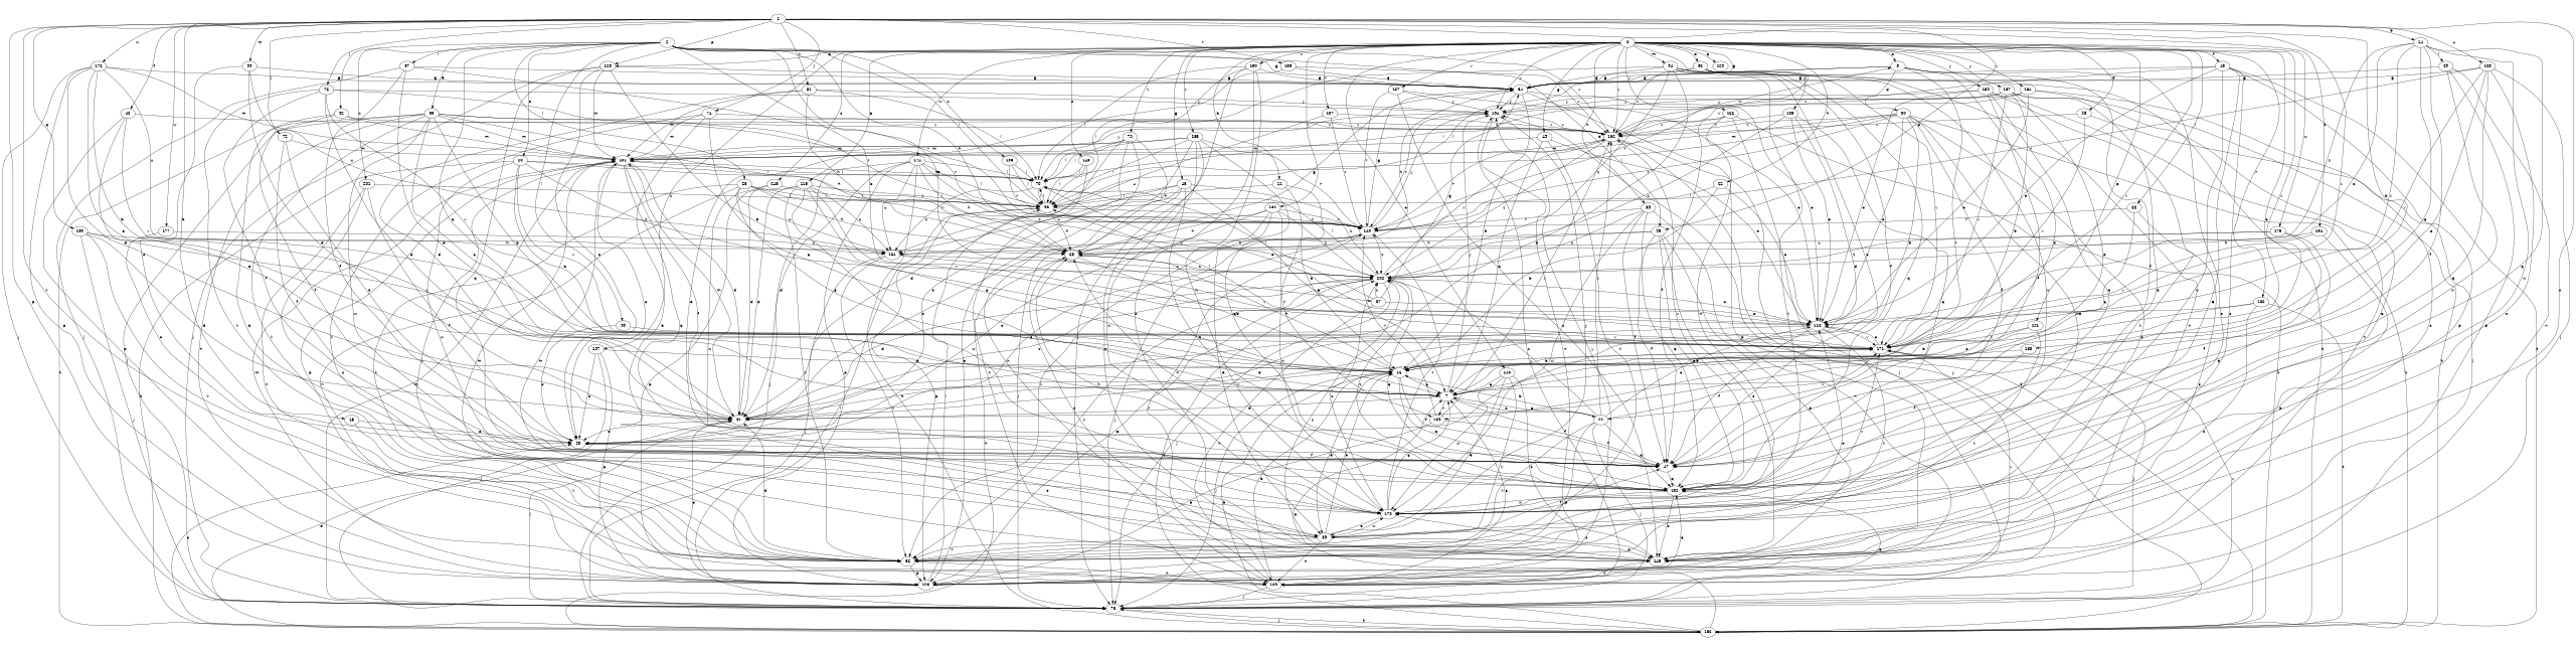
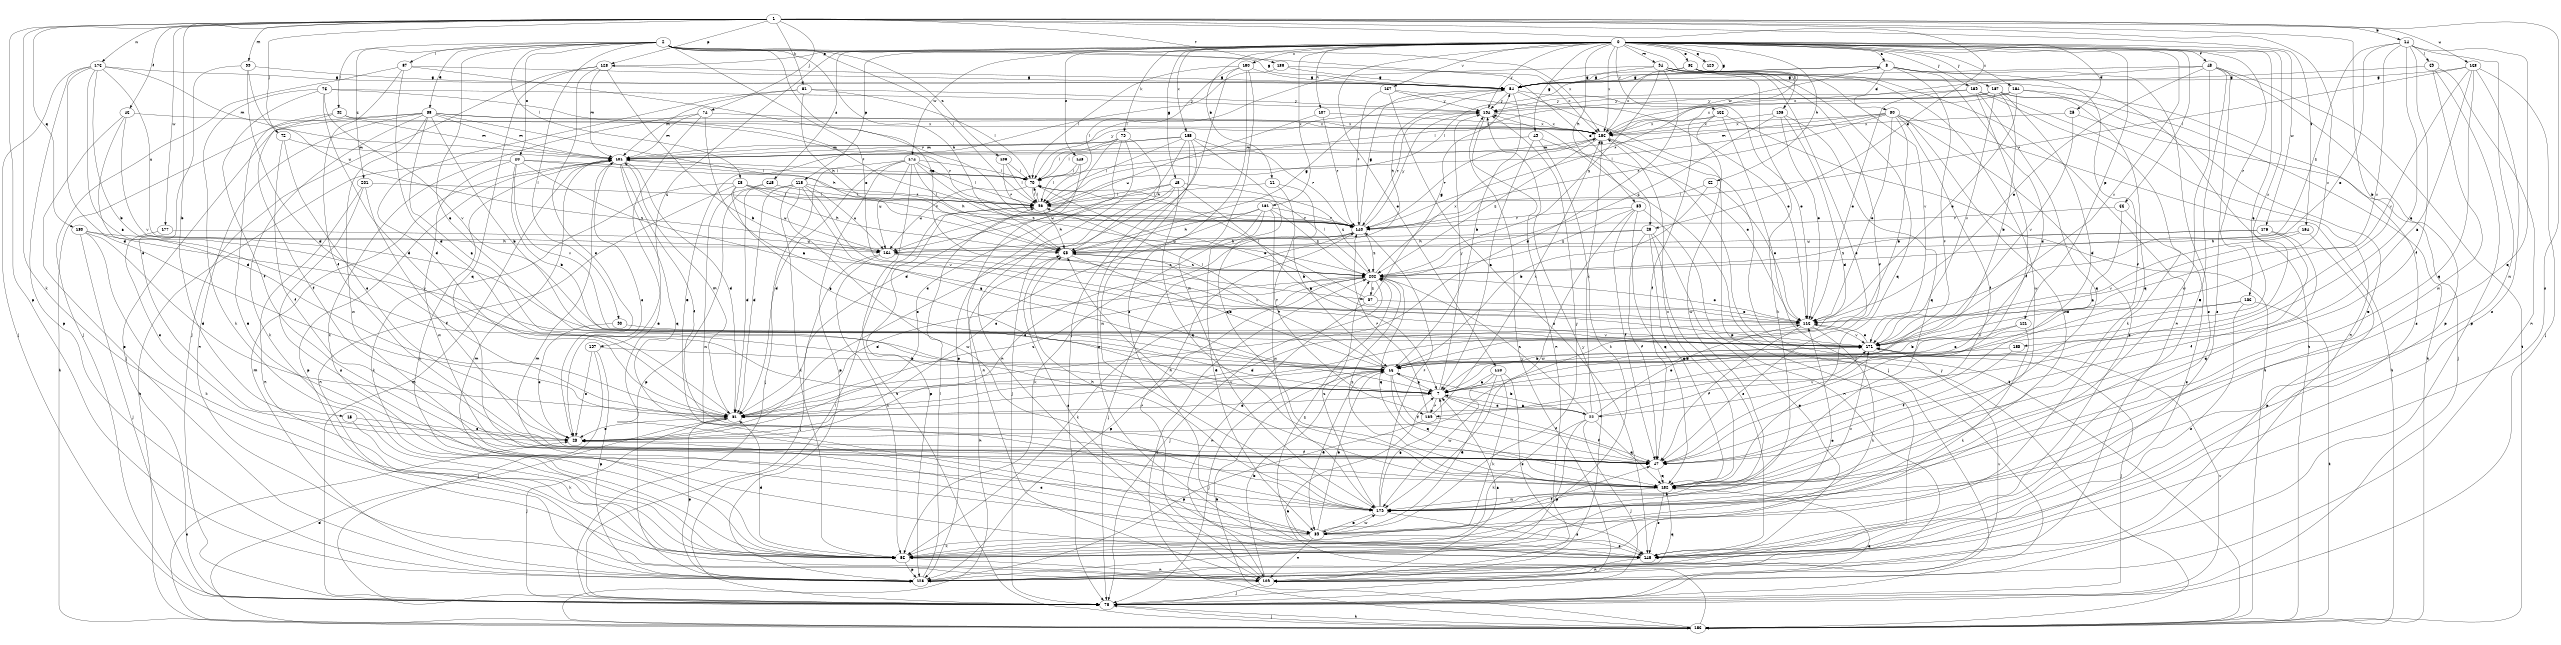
  strict digraph {
    fontname="DejaVu Sans"
    node [fontname="DejaVu Sans"]
    edge [fontname="DejaVu Sans"]
    0
    3
    7
    11
    25
    36
    43
    48
    49
    54
    59
    62
    66
    79
    94
    107
    110
    118
    121
    123
    129
    136
    143
    n24 [label=645]
    166
    167
    171
    174
    175
    180
    181
    183
    184
    185
    186
    187
    189
    194
    195
    197
    148
    93
    22
    30
    47
    139
    31
    16
    78
    179
    140
    109
    125
    116
    39
    156
    132
    202
    23
    164
    86
    101
    63
    70
    1
    14
    15
    28
    46
    72
    74
    76
    81
    99
    130
    138
    154
    163
    176
    177
    69
    2
    20
    37
    38
    68
    87
    90
    92
    198
    201
    0 -> 3 [label=a]
    0 -> 7 [label=a]
    0 -> 11 [label=b]
    0 -> 25 [label=d]
    0 -> 36 [label=e]
    0 -> 43 [label=f]
    0 -> 48 [label=g]
    0 -> 49 [label=g]
    0 -> 54 [label=g]
    0 -> 59 [label=h]
    0 -> 62 [label=h]
    0 -> 66 [label=i]
    0 -> 79 [label=k]
    0 -> 94 [label=m]
    0 -> 107 [label=n]
    0 -> 110 [label=o]
    0 -> 118 [label=p]
    0 -> 121 [label=p]
    0 -> 123 [label=p]
    0 -> 129 [label=q]
    0 -> 136 [label=r]
    0 -> 143 [label=s]
    0 -> n24 [label=s]
    0 -> 166 [label=v]
    0 -> 167 [label=v]
    0 -> 171 [label=v]
    0 -> 174 [label=w]
    0 -> 175 [label=w]
    0 -> 180 [label=x]
    0 -> 181 [label=x]
    0 -> 183 [label=x]
    0 -> 184 [label=x]
    0 -> 185 [label=x]
    0 -> 186 [label=x]
    0 -> 187 [label=y]
    0 -> 189 [label=y]
    0 -> 194 [label=y]
    0 -> 195 [label=z]
    0 -> 197 [label=z]
    3 -> 54 [label=g]
    3 -> 148 [label=s]
    3 -> 93 [label=l]
    3 -> 22 [label=c]
    3 -> 30 [label=d]
    3 -> 47 [label=f]
    3 -> 139 [label=r]
    7 -> 194 [label=y]
    7 -> 22 [label=c]
    7 -> 47 [label=f]
    7 -> 139 [label=r]
    7 -> 31 [label=d]
    11 -> 93 [label=l]
    11 -> 139 [label=r]
    11 -> 16 [label=b]
    25 -> 171 [label=v]
    25 -> 186 [label=x]
    25 -> 78 [label=j]
    36 -> 54 [label=g]
    36 -> 171 [label=v]
    36 -> 186 [label=x]
    36 -> 179 [label=w]
    36 -> 140 [label=r]
    36 -> 109 [label=n]
    43 -> 54 [label=g]
    43 -> 186 [label=x]
    43 -> 148 [label=s]
    43 -> 179 [label=w]
    43 -> 125 [label=p]
    43 -> 116 [label=o]
    43 -> 39 [label=e]
    43 -> 156 [label=t]
    48 -> 7 [label=a]
    48 -> 93 [label=l]
    48 -> 78 [label=j]
    48 -> 132 [label=q]
    48 -> 202 [label=z]
    48 -> 23 [label=c]
    48 -> 164 [label=u]
    49 -> 7 [label=a]
    49 -> 116 [label=o]
    49 -> 86 [label=k]
    49 -> 101 [label=m]
    54 -> 194 [label=y]
    54 -> 16 [label=b]
    54 -> 125 [label=p]
    54 -> 116 [label=o]
    54 -> 63 [label=h]
    59 -> 47 [label=f]
    59 -> 179 [label=w]
    59 -> 140 [label=r]
    59 -> 109 [label=n]
    59 -> 132 [label=q]
    59 -> 202 [label=z]
    62 -> 93 [label=l]
    62 -> 16 [label=b]
    62 -> 116 [label=o]
    66 -> 7 [label=a]
    66 -> 148 [label=s]
    66 -> 140 [label=r]
    79 -> 31 [label=d]
    79 -> 109 [label=n]
    79 -> 125 [label=p]
    79 -> 101 [label=m]
    79 -> 63 [label=h]
    79 -> 70 [label=i]
    94 -> 54 [label=g]
    94 -> 47 [label=f]
    94 -> 31 [label=d]
    94 -> 156 [label=t]
    94 -> 132 [label=q]
    94 -> 202 [label=z]
    94 -> 23 [label=c]
    94 -> 86 [label=k]
    94 -> 70 [label=i]
    107 -> 186 [label=x]
    107 -> 140 [label=r]
    107 -> 164 [label=u]
    110 -> 7 [label=a]
    110 -> 148 [label=s]
    110 -> 179 [label=w]
    110 -> 39 [label=e]
    110 -> 86 [label=k]
    118 -> 7 [label=a]
    118 -> 171 [label=v]
    118 -> 93 [label=l]
    118 -> 31 [label=d]
    118 -> 179 [label=w]
    118 -> 125 [label=p]
    118 -> 164 [label=u]
    118 -> 86 [label=k]
    121 -> 171 [label=v]
    121 -> 16 [label=b]
    121 -> 86 [label=k]
    123 -> 54 [label=g]
    123 -> 16 [label=b]
    123 -> 78 [label=j]
    123 -> 132 [label=q]
    123 -> 23 [label=c]
    123 -> 101 [label=m]
    136 -> 7 [label=a]
    136 -> 148 [label=s]
    136 -> 116 [label=o]
    136 -> 156 [label=t]
    143 -> 93 [label=l]
    143 -> 109 [label=n]
    143 -> 70 [label=i]
    n24 -> 93 [label=l]
    n24 -> 31 [label=d]
    n24 -> 179 [label=w]
    166 -> 186 [label=x]
    166 -> 47 [label=f]
    166 -> 78 [label=j]
    166 -> 179 [label=w]
    166 -> 156 [label=t]
    167 -> 194 [label=y]
    167 -> 148 [label=s]
    167 -> 140 [label=r]
    167 -> 116 [label=o]
    171 -> 16 [label=b]
    171 -> 78 [label=j]
    171 -> 116 [label=o]
    174 -> 93 [label=l]
    174 -> 31 [label=d]
    174 -> 78 [label=j]
    174 -> 125 [label=p]
    174 -> 156 [label=t]
    174 -> 202 [label=z]
    174 -> 164 [label=u]
    174 -> 63 [label=h]
    174 -> 70 [label=i]
    175 -> 47 [label=f]
    175 -> 132 [label=q]
    175 -> 202 [label=z]
    175 -> 164 [label=u]
    180 -> 54 [label=g]
    180 -> 148 [label=s]
    180 -> 93 [label=l]
    180 -> 78 [label=j]
    180 -> 179 [label=w]
    180 -> 70 [label=i]
    181 -> 179 [label=w]
    181 -> 140 [label=r]
    181 -> 39 [label=e]
    181 -> 202 [label=z]
    181 -> 23 [label=c]
    181 -> 86 [label=k]
    181 -> 63 [label=h]
    183 -> 47 [label=f]
    183 -> 16 [label=b]
    184 -> 186 [label=x]
    184 -> 194 [label=y]
    184 -> 148 [label=s]
    184 -> 116 [label=o]
    184 -> 39 [label=e]
    185 -> 148 [label=s]
    185 -> 93 [label=l]
    185 -> 179 [label=w]
    185 -> 140 [label=r]
    185 -> 132 [label=q]
    185 -> 23 [label=c]
    185 -> 101 [label=m]
    185 -> 70 [label=i]
    186 -> 3 [label=w]
    186 -> 78 [label=j]
    186 -> 140 [label=r]
    186 -> 156 [label=t]
    186 -> 202 [label=z]
    186 -> 101 [label=m]
    187 -> 171 [label=v]
    187 -> 194 [label=y]
    187 -> 31 [label=d]
    187 -> 16 [label=b]
    187 -> 156 [label=t]
    187 -> 132 [label=q]
    187 -> 70 [label=i]
    189 -> 194 [label=y]
    189 -> 47 [label=f]
    189 -> 109 [label=n]
    189 -> 116 [label=o]
    189 -> 132 [label=q]
    189 -> 86 [label=k]
    194 -> 186 [label=x]
    194 -> 140 [label=r]
    194 -> 109 [label=n]
    195 -> 186 [label=x]
    195 -> 31 [label=d]
    195 -> 116 [label=o]
    195 -> 132 [label=q]
    195 -> 202 [label=z]
    197 -> 16 [label=b]
    197 -> 78 [label=j]
    197 -> 125 [label=p]
    197 -> 23 [label=c]
    148 -> 109 [label=n]
    148 -> 202 [label=z]
    148 -> 101 [label=m]
    93 -> 140 [label=r]
    93 -> 125 [label=p]
    93 -> 63 [label=h]
    93 -> 70 [label=i]
    22 -> 7 [label=a]
    22 -> 171 [label=v]
    22 -> 186 [label=x]
    22 -> 16 [label=b]
    22 -> 78 [label=j]
    22 -> 125 [label=p]
    22 -> 116 [label=o]
    22 -> 132 [label=q]
    22 -> 202 [label=z]
    22 -> 86 [label=k]
    30 -> 186 [label=x]
    30 -> 148 [label=s]
    30 -> 93 [label=l]
    30 -> 47 [label=f]
    30 -> 16 [label=b]
    30 -> 179 [label=w]
    30 -> 140 [label=r]
    30 -> 116 [label=o]
    30 -> 156 [label=t]
    30 -> 101 [label=m]
    47 -> 132 [label=q]
    139 -> 186 [label=x]
    139 -> 47 [label=f]
    139 -> 140 [label=r]
    139 -> 125 [label=p]
    31 -> 171 [label=v]
    31 -> 78 [label=j]
    31 -> 125 [label=p]
    31 -> 202 [label=z]
    31 -> 23 [label=c]
    31 -> 101 [label=m]
    16 -> 7 [label=a]
    16 -> 47 [label=f]
    16 -> 78 [label=j]
    16 -> 39 [label=e]
    16 -> 132 [label=q]
    16 -> 63 [label=h]
    78 -> 171 [label=v]
    78 -> 194 [label=y]
    78 -> 93 [label=l]
    78 -> 156 [label=t]
    78 -> 132 [label=q]
    78 -> 101 [label=m]
    179 -> 7 [label=a]
    179 -> 171 [label=v]
    179 -> 148 [label=s]
    179 -> 140 [label=r]
    179 -> 39 [label=e]
    179 -> 202 [label=z]
    179 -> 63 [label=h]
    140 -> 54 [label=g]
    140 -> 194 [label=y]
    140 -> 78 [label=j]
    140 -> 202 [label=z]
    140 -> 23 [label=c]
    140 -> 63 [label=h]
    109 -> 7 [label=a]
    109 -> 171 [label=v]
    109 -> 194 [label=y]
    109 -> 16 [label=b]
    109 -> 78 [label=j]
    109 -> 140 [label=r]
    125 -> 93 [label=l]
    125 -> 132 [label=q]
    125 -> 101 [label=m]
    116 -> 171 [label=v]
    116 -> 93 [label=l]
    116 -> 47 [label=f]
    116 -> 31 [label=d]
    116 -> 86 [label=k]
    39 -> 194 [label=y]
    39 -> 148 [label=s]
    39 -> 47 [label=f]
    39 -> 16 [label=b]
    39 -> 179 [label=w]
    39 -> 109 [label=n]
    39 -> 23 [label=c]
    39 -> 86 [label=k]
    156 -> 7 [label=a]
    156 -> 194 [label=y]
    156 -> 31 [label=d]
    156 -> 16 [label=b]
    156 -> 78 [label=j]
    156 -> 202 [label=z]
    156 -> 23 [label=c]
    156 -> 63 [label=h]
    132 -> 186 [label=x]
    132 -> 148 [label=s]
    132 -> 179 [label=w]
    132 -> 202 [label=z]
    132 -> 63 [label=h]
    202 -> 186 [label=x]
    202 -> 31 [label=d]
    202 -> 78 [label=j]
    202 -> 125 [label=p]
    202 -> 116 [label=o]
    202 -> 132 [label=q]
    202 -> 86 [label=k]
    202 -> 70 [label=i]
    23 -> 47 [label=f]
    164 -> 171 [label=v]
    164 -> 78 [label=j]
    164 -> 202 [label=z]
    164 -> 86 [label=k]
    86 -> 31 [label=d]
    86 -> 109 [label=n]
    86 -> 125 [label=p]
    86 -> 116 [label=o]
    86 -> 101 [label=m]
    101 -> 194 [label=y]
    101 -> 47 [label=f]
    101 -> 31 [label=d]
    101 -> 125 [label=p]
    101 -> 132 [label=q]
    101 -> 23 [label=c]
    101 -> 86 [label=k]
    101 -> 70 [label=i]
    63 -> 54 [label=g]
    63 -> 148 [label=s]
    63 -> 16 [label=b]
    63 -> 202 [label=z]
    70 -> 93 [label=l]
    70 -> 116 [label=o]
    70 -> 164 [label=u]
    70 -> 101 [label=m]
    1 -> 123 [label=p]
    1 -> 171 [label=v]
    1 -> 148 [label=s]
    1 -> 16 [label=b]
    1 -> 125 [label=p]
    1 -> 86 [label=k]
    1 -> 14 [label=b]
    1 -> 15 [label=b]
    1 -> 28 [label=d]
    1 -> 46 [label=f]
    1 -> 72 [label=j]
    1 -> 74 [label=j]
-   1 -> 76 [label=j]
    1 -> 81 [label=k]
    1 -> 99 [label=m]
    1 -> 130 [label=q]
    1 -> 138 [label=r]
    1 -> 154 [label=t]
    1 -> 163 [label=u]
    1 -> 176 [label=w]
    1 -> 177 [label=w]
    14 -> 7 [label=a]
    14 -> 171 [label=v]
    14 -> 47 [label=f]
    14 -> 179 [label=w]
    14 -> 116 [label=o]
    14 -> 132 [label=q]
    14 -> 202 [label=z]
    14 -> 69 [label=i]
    15 -> 23 [label=c]
    15 -> 86 [label=k]
    28 -> 148 [label=s]
    28 -> 47 [label=f]
    28 -> 125 [label=p]
    28 -> 132 [label=q]
    28 -> 164 [label=u]
    28 -> 63 [label=h]
    46 -> 171 [label=v]
    46 -> 186 [label=x]
    46 -> 31 [label=d]
    46 -> 125 [label=p]
    72 -> 47 [label=f]
    72 -> 23 [label=c]
    72 -> 101 [label=m]
    74 -> 7 [label=a]
    74 -> 186 [label=x]
    74 -> 39 [label=e]
    74 -> 86 [label=k]
    74 -> 101 [label=m]
    76 -> 171 [label=v]
    76 -> 194 [label=y]
    76 -> 47 [label=f]
    76 -> 31 [label=d]
    76 -> 140 [label=r]
    76 -> 86 [label=k]
    81 -> 194 [label=y]
    81 -> 31 [label=d]
    81 -> 101 [label=m]
    81 -> 63 [label=h]
    81 -> 70 [label=i]
    99 -> 54 [label=g]
    99 -> 31 [label=d]
    99 -> 23 [label=c]
    99 -> 164 [label=u]
    130 -> 171 [label=v]
    130 -> 31 [label=d]
    130 -> 78 [label=j]
    130 -> 86 [label=k]
    130 -> 63 [label=h]
    138 -> 54 [label=g]
    138 -> 186 [label=x]
    138 -> 39 [label=e]
    154 -> 171 [label=v]
    154 -> 125 [label=p]
    154 -> 63 [label=h]
    163 -> 7 [label=a]
    163 -> 54 [label=g]
    163 -> 171 [label=v]
    163 -> 148 [label=s]
    163 -> 78 [label=j]
    163 -> 140 [label=r]
    163 -> 132 [label=q]
    176 -> 7 [label=a]
    176 -> 54 [label=g]
    176 -> 31 [label=d]
    176 -> 16 [label=b]
    176 -> 78 [label=j]
    176 -> 125 [label=p]
    176 -> 164 [label=u]
    176 -> 101 [label=m]
    177 -> 23 [label=c]
    177 -> 164 [label=u]
    69 -> 54 [label=g]
    69 -> 179 [label=w]
    69 -> 109 [label=n]
    69 -> 125 [label=p]
    2 -> 7 [label=a]
    2 -> 54 [label=g]
    2 -> 186 [label=x]
    2 -> 93 [label=l]
    2 -> 116 [label=o]
    2 -> 63 [label=h]
    2 -> 28 [label=d]
    2 -> 20 [label=c]
    2 -> 37 [label=e]
    2 -> 38 [label=e]
    2 -> 68 [label=i]
    2 -> 87 [label=l]
    2 -> 90 [label=l]
    2 -> 92 [label=l]
    2 -> 198 [label=z]
    2 -> 201 [label=z]
    20 -> 171 [label=v]
    20 -> 16 [label=b]
    20 -> 179 [label=w]
    20 -> 140 [label=r]
    20 -> 156 [label=t]
    20 -> 202 [label=z]
    20 -> 70 [label=i]
    37 -> 54 [label=g]
    37 -> 109 [label=n]
    37 -> 116 [label=o]
-   37 -> 202 [label=z]
+   202 -> 37 [label=z]
    37 -> 70 [label=i]
    38 -> 7 [label=a]
    38 -> 186 [label=x]
    38 -> 16 [label=b]
    38 -> 78 [label=j]
    38 -> 179 [label=w]
    38 -> 140 [label=r]
    38 -> 109 [label=n]
    38 -> 156 [label=t]
    38 -> 86 [label=k]
    38 -> 101 [label=m]
    38 -> 63 [label=h]
    68 -> 7 [label=a]
    68 -> 93 [label=l]
    68 -> 140 [label=r]
    68 -> 109 [label=n]
    68 -> 164 [label=u]
    68 -> 86 [label=k]
    68 -> 63 [label=h]
    87 -> 54 [label=g]
    87 -> 47 [label=f]
    87 -> 31 [label=d]
    87 -> 78 [label=j]
    87 -> 140 [label=r]
    90 -> 171 [label=v]
    90 -> 23 [label=c]
    92 -> 186 [label=x]
    92 -> 47 [label=f]
    92 -> 39 [label=e]
    92 -> 101 [label=m]
    198 -> 93 [label=l]
    198 -> 140 [label=r]
    198 -> 70 [label=i]
    201 -> 148 [label=s]
    201 -> 93 [label=l]
    201 -> 47 [label=f]
    201 -> 109 [label=n]
  }
